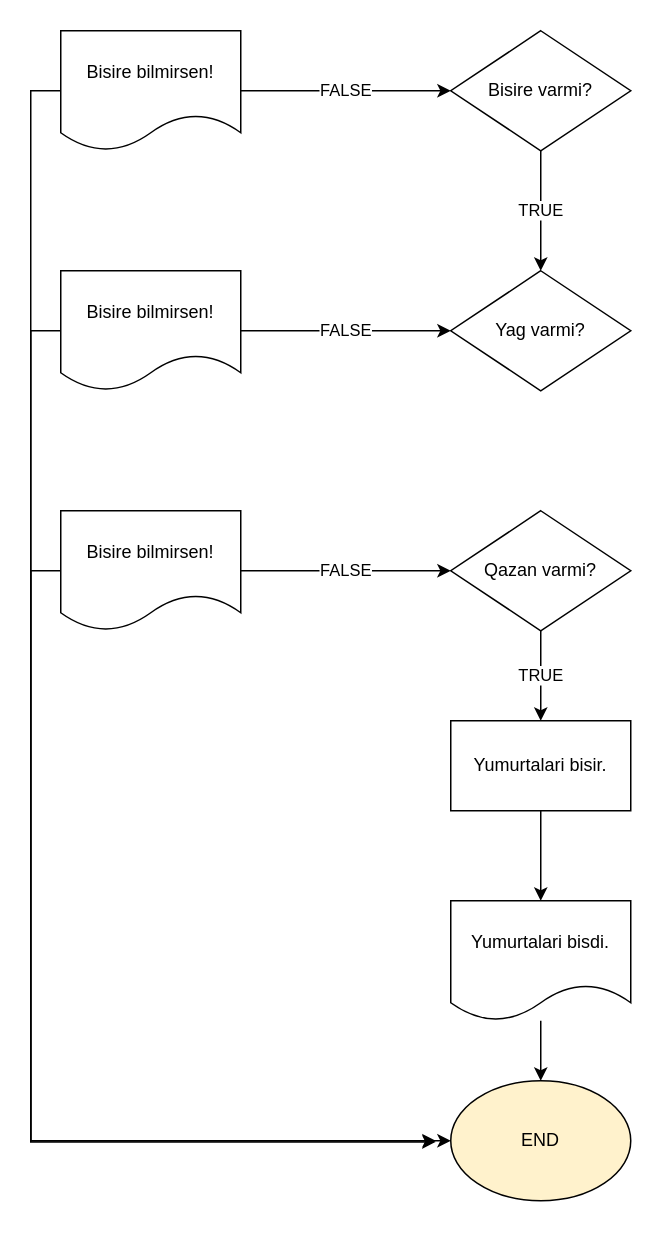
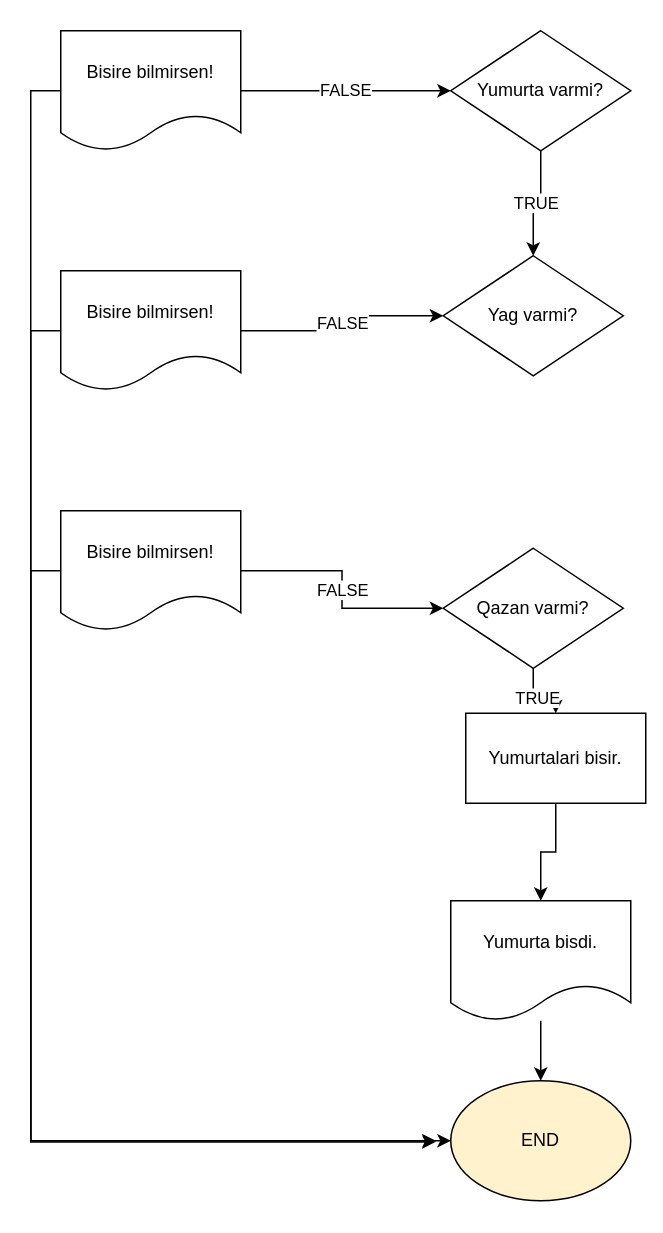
  <mxCell id="0" />
  <mxCell id="1" parent="0" />
  <mxCell id="2" value="END" style="ellipse;whiteSpace=wrap;html=1;fillColor=#fff2cc;" vertex="1" parent="1"><mxGeometry x="300" y="720" width="120" height="80" as="geometry" /></mxCell>
  <mxCell id="3" value="TRUE" style="edgeStyle=orthogonalEdgeStyle;rounded=0;orthogonalLoop=1;jettySize=auto;html=1;" edge="1" parent="1" source="4" target="5"><mxGeometry relative="1" as="geometry" /></mxCell>
- <mxCell id="4" value="Bisire varmi?" style="rhombus;whiteSpace=wrap;html=1;" vertex="1" parent="1"><mxGeometry x="300" y="20" width="120" height="80" as="geometry" /></mxCell>
- <mxCell id="5" value="Yag varmi?" style="rhombus;whiteSpace=wrap;html=1;" vertex="1" parent="1"><mxGeometry x="300" y="180" width="120" height="80" as="geometry" /></mxCell>
+ <mxCell id="4" value="Yumurta varmi?" style="rhombus;whiteSpace=wrap;html=1;" vertex="1" parent="1"><mxGeometry x="300" y="20" width="120" height="80" as="geometry" /></mxCell>
+ <mxCell id="5" value="Yag varmi?" style="rhombus;whiteSpace=wrap;html=1;" vertex="1" parent="1"><mxGeometry x="295" y="170" width="120" height="80" as="geometry" /></mxCell>
  <mxCell id="6" value="TRUE" style="edgeStyle=orthogonalEdgeStyle;rounded=0;orthogonalLoop=1;jettySize=auto;html=1;" edge="1" parent="1" source="7" target="9"><mxGeometry relative="1" as="geometry" /></mxCell>
- <mxCell id="7" value="Qazan varmi?" style="rhombus;whiteSpace=wrap;html=1;" vertex="1" parent="1"><mxGeometry x="300" y="340" width="120" height="80" as="geometry" /></mxCell>
+ <mxCell id="7" value="Qazan varmi?" style="rhombus;whiteSpace=wrap;html=1;" vertex="1" parent="1"><mxGeometry x="295" y="365" width="120" height="80" as="geometry" /></mxCell>
  <mxCell id="8" value="" style="edgeStyle=orthogonalEdgeStyle;rounded=0;orthogonalLoop=1;jettySize=auto;html=1;" edge="1" parent="1" source="9" target="11"><mxGeometry relative="1" as="geometry" /></mxCell>
- <mxCell id="9" value="Yumurtalari bisir." style="rounded=0;whiteSpace=wrap;html=1;" vertex="1" parent="1"><mxGeometry x="300" y="480" width="120" height="60" as="geometry" /></mxCell>
+ <mxCell id="9" value="Yumurtalari bisir." style="rounded=0;whiteSpace=wrap;html=1;" vertex="1" parent="1"><mxGeometry x="310" y="475" width="120" height="60" as="geometry" /></mxCell>
  <mxCell id="10" value="" style="edgeStyle=orthogonalEdgeStyle;rounded=0;orthogonalLoop=1;jettySize=auto;html=1;" edge="1" parent="1" source="11" target="2"><mxGeometry relative="1" as="geometry" /></mxCell>
- <mxCell id="11" value="Yumurtalari bisdi." style="shape=document;whiteSpace=wrap;html=1;boundedLbl=1;" vertex="1" parent="1"><mxGeometry x="300" y="600" width="120" height="80" as="geometry" /></mxCell>
+ <mxCell id="11" value="Yumurta bisdi." style="shape=document;whiteSpace=wrap;html=1;boundedLbl=1;" vertex="1" parent="1"><mxGeometry x="300" y="600" width="120" height="80" as="geometry" /></mxCell>
  <mxCell id="12" value="FALSE" style="edgeStyle=orthogonalEdgeStyle;rounded=0;orthogonalLoop=1;jettySize=auto;html=1;exitX=1;exitY=0.5;exitDx=0;exitDy=0;entryX=0;entryY=0.5;entryDx=0;entryDy=0;" edge="1" parent="1" source="14" target="4"><mxGeometry relative="1" as="geometry" /></mxCell>
  <mxCell id="13" style="edgeStyle=orthogonalEdgeStyle;rounded=0;orthogonalLoop=1;jettySize=auto;html=1;exitX=0;exitY=0.5;exitDx=0;exitDy=0;entryX=0;entryY=0.5;entryDx=0;entryDy=0;" edge="1" parent="1" source="14" target="2"><mxGeometry relative="1" as="geometry" /></mxCell>
  <mxCell id="14" value="Bisire bilmirsen!" style="shape=document;whiteSpace=wrap;html=1;boundedLbl=1;" vertex="1" parent="1"><mxGeometry x="40" y="20" width="120" height="80" as="geometry" /></mxCell>
  <mxCell id="15" value="FALSE" style="edgeStyle=orthogonalEdgeStyle;rounded=0;orthogonalLoop=1;jettySize=auto;html=1;exitX=1;exitY=0.5;exitDx=0;exitDy=0;entryX=0;entryY=0.5;entryDx=0;entryDy=0;" edge="1" parent="1" source="17" target="5"><mxGeometry relative="1" as="geometry" /></mxCell>
  <mxCell id="16" style="edgeStyle=orthogonalEdgeStyle;rounded=0;orthogonalLoop=1;jettySize=auto;html=1;exitX=0;exitY=0.5;exitDx=0;exitDy=0;" edge="1" parent="1" source="17"><mxGeometry relative="1" as="geometry"><mxPoint x="290" y="760.8" as="targetPoint" /><Array as="points"><mxPoint x="20" y="220" /><mxPoint x="20" y="761" /></Array></mxGeometry></mxCell>
  <mxCell id="17" value="Bisire bilmirsen!" style="shape=document;whiteSpace=wrap;html=1;boundedLbl=1;" vertex="1" parent="1"><mxGeometry x="40" y="180" width="120" height="80" as="geometry" /></mxCell>
  <mxCell id="18" value="FALSE" style="edgeStyle=orthogonalEdgeStyle;rounded=0;orthogonalLoop=1;jettySize=auto;html=1;exitX=1;exitY=0.5;exitDx=0;exitDy=0;entryX=0;entryY=0.5;entryDx=0;entryDy=0;" edge="1" parent="1" source="20" target="7"><mxGeometry relative="1" as="geometry" /></mxCell>
  <mxCell id="19" style="edgeStyle=orthogonalEdgeStyle;rounded=0;orthogonalLoop=1;jettySize=auto;html=1;exitX=0;exitY=0.5;exitDx=0;exitDy=0;" edge="1" parent="1" source="20"><mxGeometry relative="1" as="geometry"><mxPoint x="290" y="760" as="targetPoint" /><Array as="points"><mxPoint x="20" y="380" /><mxPoint x="20" y="760" /></Array></mxGeometry></mxCell>
  <mxCell id="20" value="Bisire bilmirsen!" style="shape=document;whiteSpace=wrap;html=1;boundedLbl=1;" vertex="1" parent="1"><mxGeometry x="40" y="340" width="120" height="80" as="geometry" /></mxCell>
